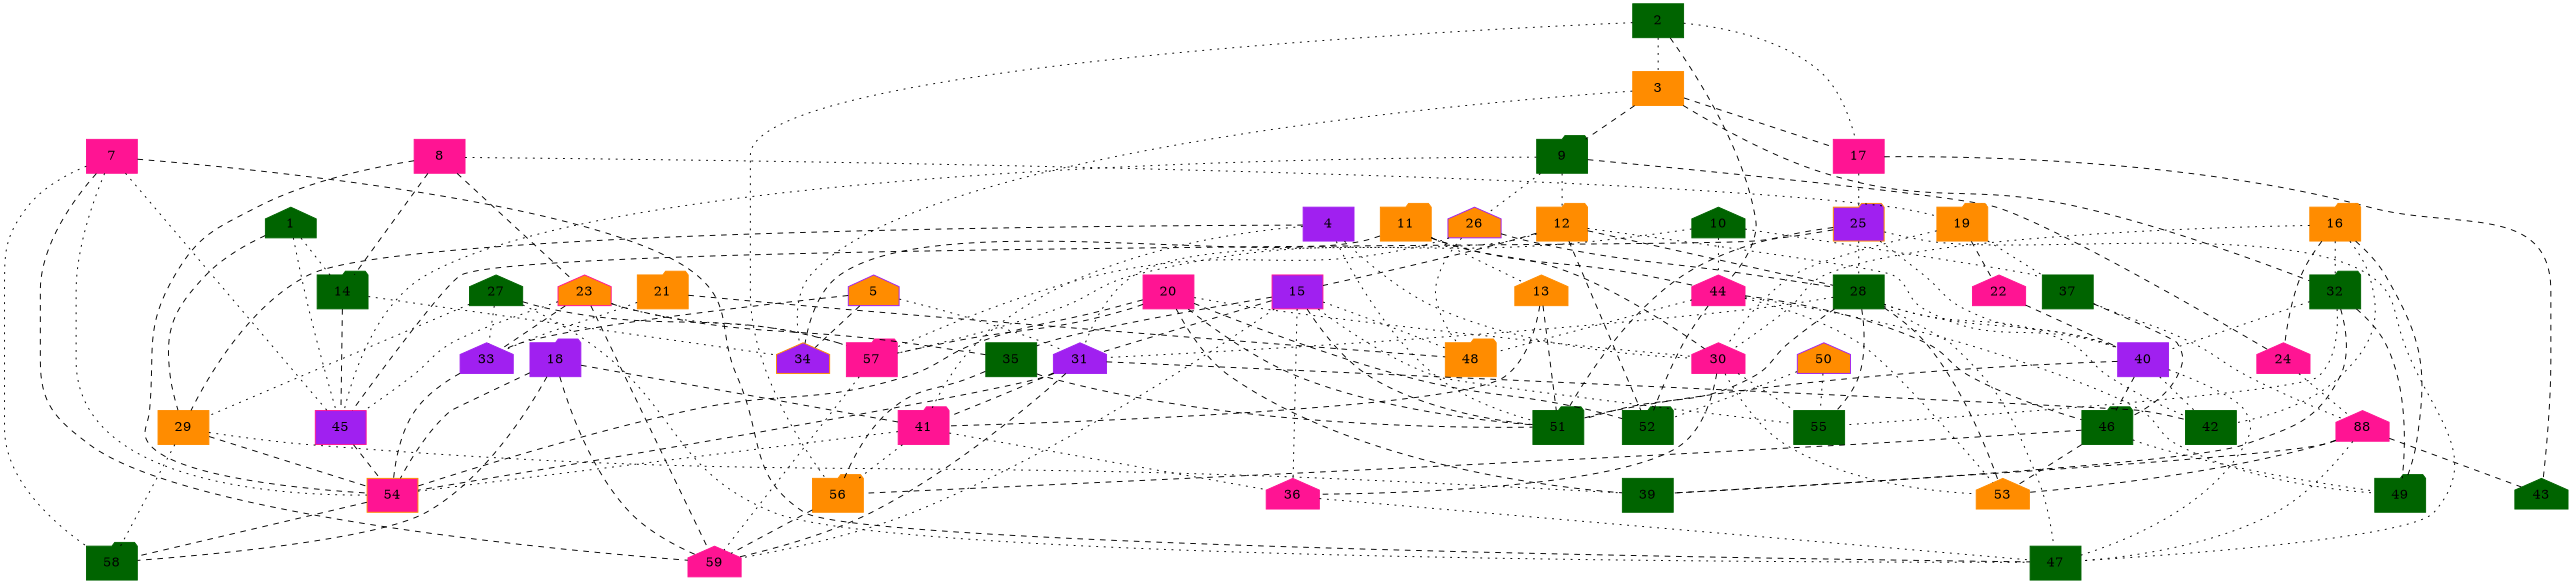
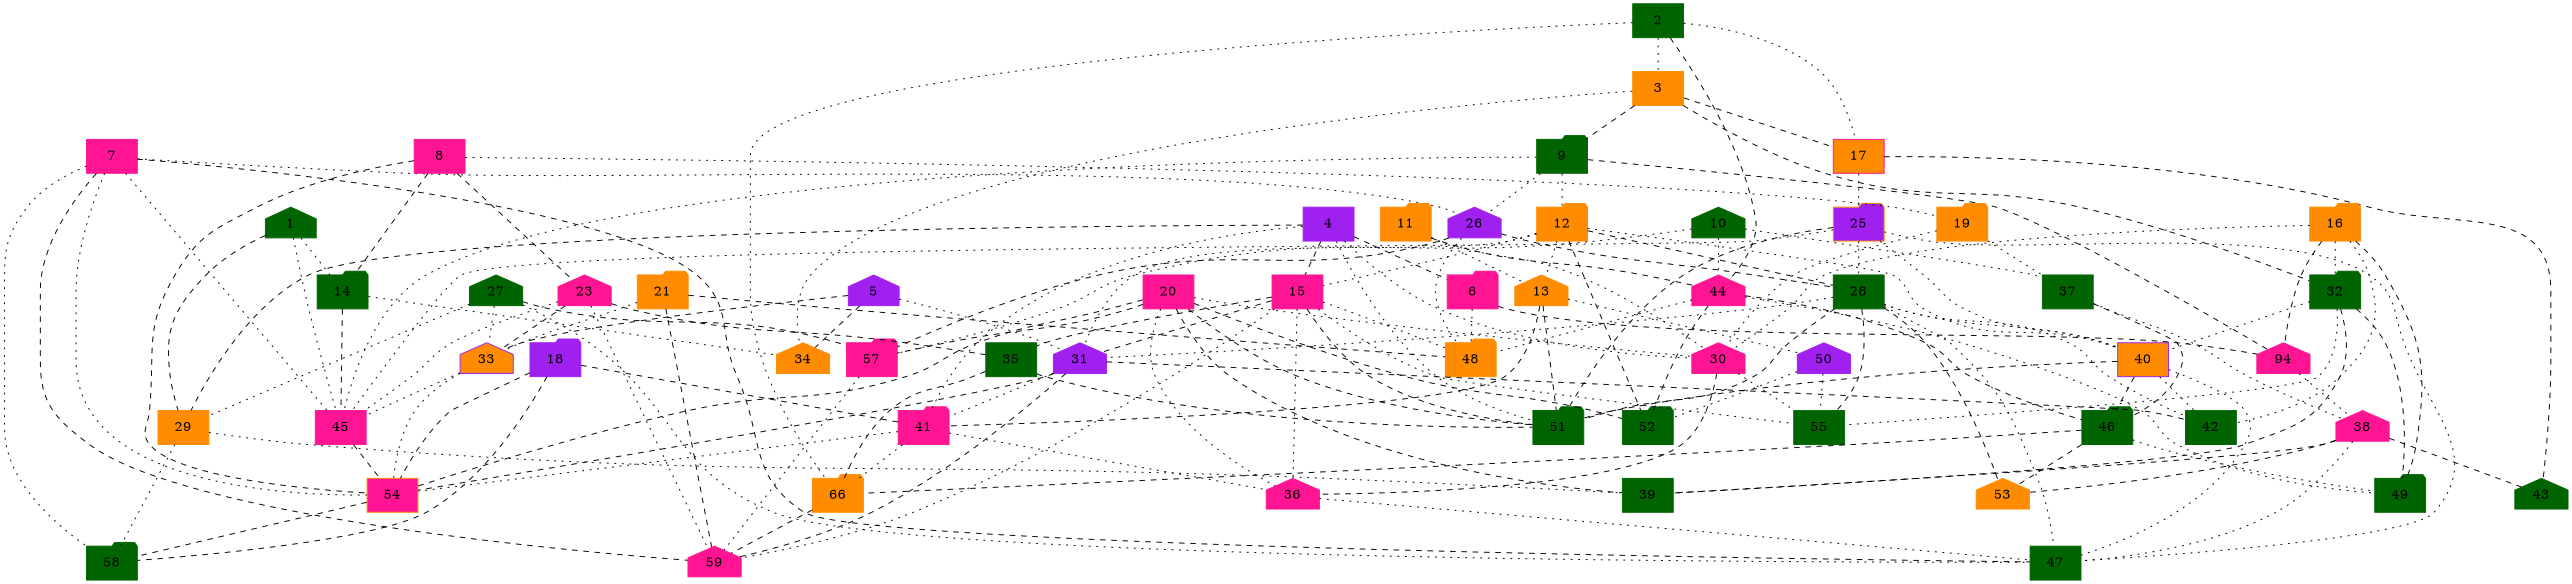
  graph {
    node [color=darkgreen shape=folder style=filled]
    edge [style=dotted weight=1.0]
    14
    1 [shape=house]
    29 [color=darkorange shape=box]
-   45 [color=deeppink shape=box fillcolor=purple]
-   34 [color=darkorange shape=house fillcolor=purple]
+   45 [color=deeppink shape=box]
+   34 [color=darkorange shape=house]
    54 [color=darkorange fillcolor=deeppink shape=box]
    58
    39 [shape=box]
    2 [shape=box]
    3 [color=darkorange shape=box]
-   17 [color=deeppink shape=box]
+   17 [color=deeppink shape=box fillcolor=darkorange]
    44 [color=deeppink shape=house]
-   56 [color=darkorange]
+   56 [color=darkorange label=66]
    9
    32
    25 [color=darkorange fillcolor=purple]
    43 [shape=house]
    48 [color=darkorange]
    52
    49
    53 [color=darkorange shape=house]
    46
    59 [color=deeppink shape=house]
-   26 [color=purple shape=house fillcolor=darkorange]
-   24 [color=deeppink shape=house]
+   26 [color=purple shape=house]
+   24 [color=deeppink shape=house label=94]
    12 [color=darkorange]
    57 [color=deeppink]
    28 [shape=box]
-   40 [color=purple shape=box]
+   40 [color=purple shape=box fillcolor=darkorange]
    55 [shape=box]
    4 [color=purple shape=box]
-   15 [color=deeppink shape=box fillcolor=purple]
+   6 [color=deeppink]
+   15 [color=deeppink shape=box]
    30 [color=deeppink shape=house]
    41 [color=deeppink]
    51
    31 [color=purple shape=house]
    35 [shape=box]
    36 [color=deeppink shape=house]
-   5 [color=purple shape=house fillcolor=darkorange]
-   33 [color=purple shape=house]
+   5 [color=purple shape=house]
+   33 [color=purple shape=house fillcolor=darkorange]
    42 [shape=box]
-   38 [color=deeppink shape=house label=88]
+   38 [color=deeppink shape=house]
    7 [color=deeppink shape=box]
    47 [shape=box]
    8 [color=deeppink shape=box]
    19 [color=darkorange]
-   23 [color=deeppink shape=house fillcolor=darkorange]
+   23 [color=deeppink shape=house]
    37 [shape=box]
-   22 [color=deeppink shape=house]
    13 [color=darkorange shape=house]
    10 [shape=house]
    11 [color=darkorange]
-   50 [color=purple shape=house fillcolor=darkorange]
+   50 [color=purple shape=house]
    16 [color=darkorange]
    18 [color=purple]
    20 [color=deeppink shape=box]
    21 [color=darkorange]
    27 [shape=house]
    14 -- 45 [style=dashed]
    14 -- 34
    1 -- 14
    1 -- 29 [style=dashed]
    1 -- 45
-   29 -- 54 [style=dashed]
    29 -- 58 [weight=2.0]
    29 -- 39
    45 -- 54 [style=dashed]
    54 -- 58 [style=dashed]
    2 -- 3
    2 -- 17
    2 -- 44 [style=dashed]
    2 -- 56 [weight=2.0]
    3 -- 34
    3 -- 17 [style=dashed]
    3 -- 9 [style=dashed]
    3 -- 32 [style=dashed]
    17 -- 25
    17 -- 43 [style=dashed]
    44 -- 48
    44 -- 52 [style=dashed]
    44 -- 49
-   44 -- 53
    44 -- 46 [style=dashed]
    56 -- 59 [style=dashed weight=2.0]
    9 -- 45
    9 -- 26
    9 -- 24 [style=dashed]
    9 -- 12
    32 -- 39 [style=dashed]
    32 -- 49 [style=dashed]
    32 -- 40
    32 -- 55
-   25 -- 45 [style=dashed]
+   25 -- 45
    25 -- 28
    25 -- 40
    25 -- 51 [style=dashed]
    25 -- 47
    46 -- 56 [style=dashed]
    46 -- 49
    46 -- 53 [style=dashed]
    26 -- 48
-   26 -- 57
+   26 -- 57 [style=dashed]
    26 -- 28 [style=dashed]
    24 -- 38
    12 -- 52 [style=dashed]
    12 -- 28 [style=dashed]
    12 -- 40
-   12 -- 15 [style=dashed]
+   12 -- 15
    12 -- 31
+   12 -- 13
    57 -- 59
    28 -- 53 [style=dashed]
    28 -- 40
    28 -- 55 [style=dashed]
    28 -- 51 [style=dashed]
    28 -- 31 [weight=2.0]
    28 -- 42
    28 -- 47
    40 -- 46 [style=dashed]
    40 -- 51 [style=dashed weight=2.0]
    40 -- 42
    40 -- 47
    4 -- 29 [style=dashed]
+   4 -- 6 [style=dashed]
+   4 -- 15 [style=dashed]
    4 -- 30
    4 -- 41
    4 -- 51
+   6 -- 48
+   6 -- 24 [style=dashed]
    15 -- 48 [weight=2.0]
    15 -- 59
    15 -- 55
    15 -- 51 [style=dashed]
    15 -- 31 [style=dashed]
    15 -- 35 [style=dashed]
    15 -- 36
-   30 -- 53
    30 -- 55 [weight=2.0]
    30 -- 36 [style=dashed]
    41 -- 54
    41 -- 56
    41 -- 36
    31 -- 54 [style=dashed weight=2.0]
    31 -- 59 [style=dashed]
-   31 -- 41 [style=dashed]
+   31 -- 41
    31 -- 42 [style=dashed]
    35 -- 56 [style=dashed]
    35 -- 51 [style=dashed]
    36 -- 47
    5 -- 34 [style=dashed]
    5 -- 31
    5 -- 33 [style=dashed weight=3.0]
-   33 -- 54 [style=dashed]
+   33 -- 45
+   33 -- 54
    38 -- 39 [style=dashed]
    38 -- 43 [style=dashed weight=2.0]
    38 -- 53 [style=dashed]
    38 -- 47
    7 -- 45
    7 -- 54
    7 -- 58
    7 -- 59 [style=dashed]
+   7 -- 26
    7 -- 47 [style=dashed]
    8 -- 14 [style=dashed]
    8 -- 54 [style=dashed]
    8 -- 19
    8 -- 23 [style=dashed]
    19 -- 30 [weight=2.0]
    19 -- 37 [weight=2.0]
-   19 -- 22 [style=dashed]
    23 -- 45
-   23 -- 59 [style=dashed]
-   23 -- 57
+   23 -- 59
    23 -- 35 [style=dashed]
    23 -- 33 [style=dashed]
    37 -- 46 [style=dashed]
    37 -- 38
-   22 -- 40 [style=dashed]
    13 -- 41 [style=dashed]
    13 -- 51 [style=dashed]
+   13 -- 50
    10 -- 44
    10 -- 57
    10 -- 37
-   11 -- 34 [style=dashed weight=2.0]
    11 -- 44 [style=dashed]
-   11 -- 30 [style=dashed]
+   11 -- 30
    11 -- 13
    50 -- 52
    50 -- 55
    16 -- 32
    16 -- 49 [style=dashed]
    16 -- 24 [style=dashed]
    16 -- 30
    16 -- 42
    18 -- 54 [style=dashed]
    18 -- 58 [style=dashed]
    18 -- 41 [style=dashed]
    20 -- 54 [style=dashed]
    20 -- 39 [style=dashed]
    20 -- 52 [style=dashed]
    20 -- 57 [style=dashed]
    20 -- 30
    20 -- 51 [style=dashed]
+   20 -- 36
    21 -- 48 [style=dashed]
-   18 -- 59 [style=dashed]
+   21 -- 59 [style=dashed]
    21 -- 33
    27 -- 29
    27 -- 57 [style=dashed]
    27 -- 33
    27 -- 47
  }
